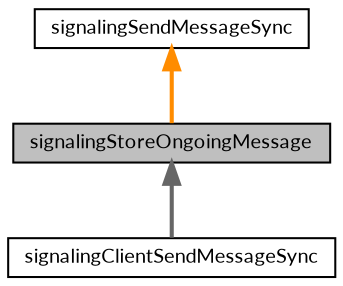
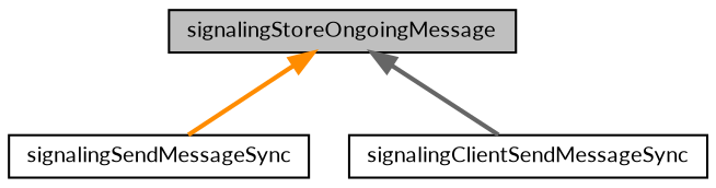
  digraph {
    fontname=Lato
    rankdir=TB
    node [color=black fillcolor=white fontname=Lato fontsize=10 shape=record style=filled]
    edge [dir=back fontname=Lato fontsize=10 labelfontname=Helvetica labelfontsize=10 style=bold]
    n1 [fillcolor=grey75 fontcolor=black height=0.2 label=signalingStoreOngoingMessage width=0.4]
    n2 [height=0.2 label=signalingSendMessageSync width=0.4]
    n3 [height=0.2 label=signalingClientSendMessageSync width=0.4]
-   n2 -> n1 [color=darkorange]
+   n1 -> n2 [color=darkorange]
    n1 -> n3 [color=gray40]
  }
